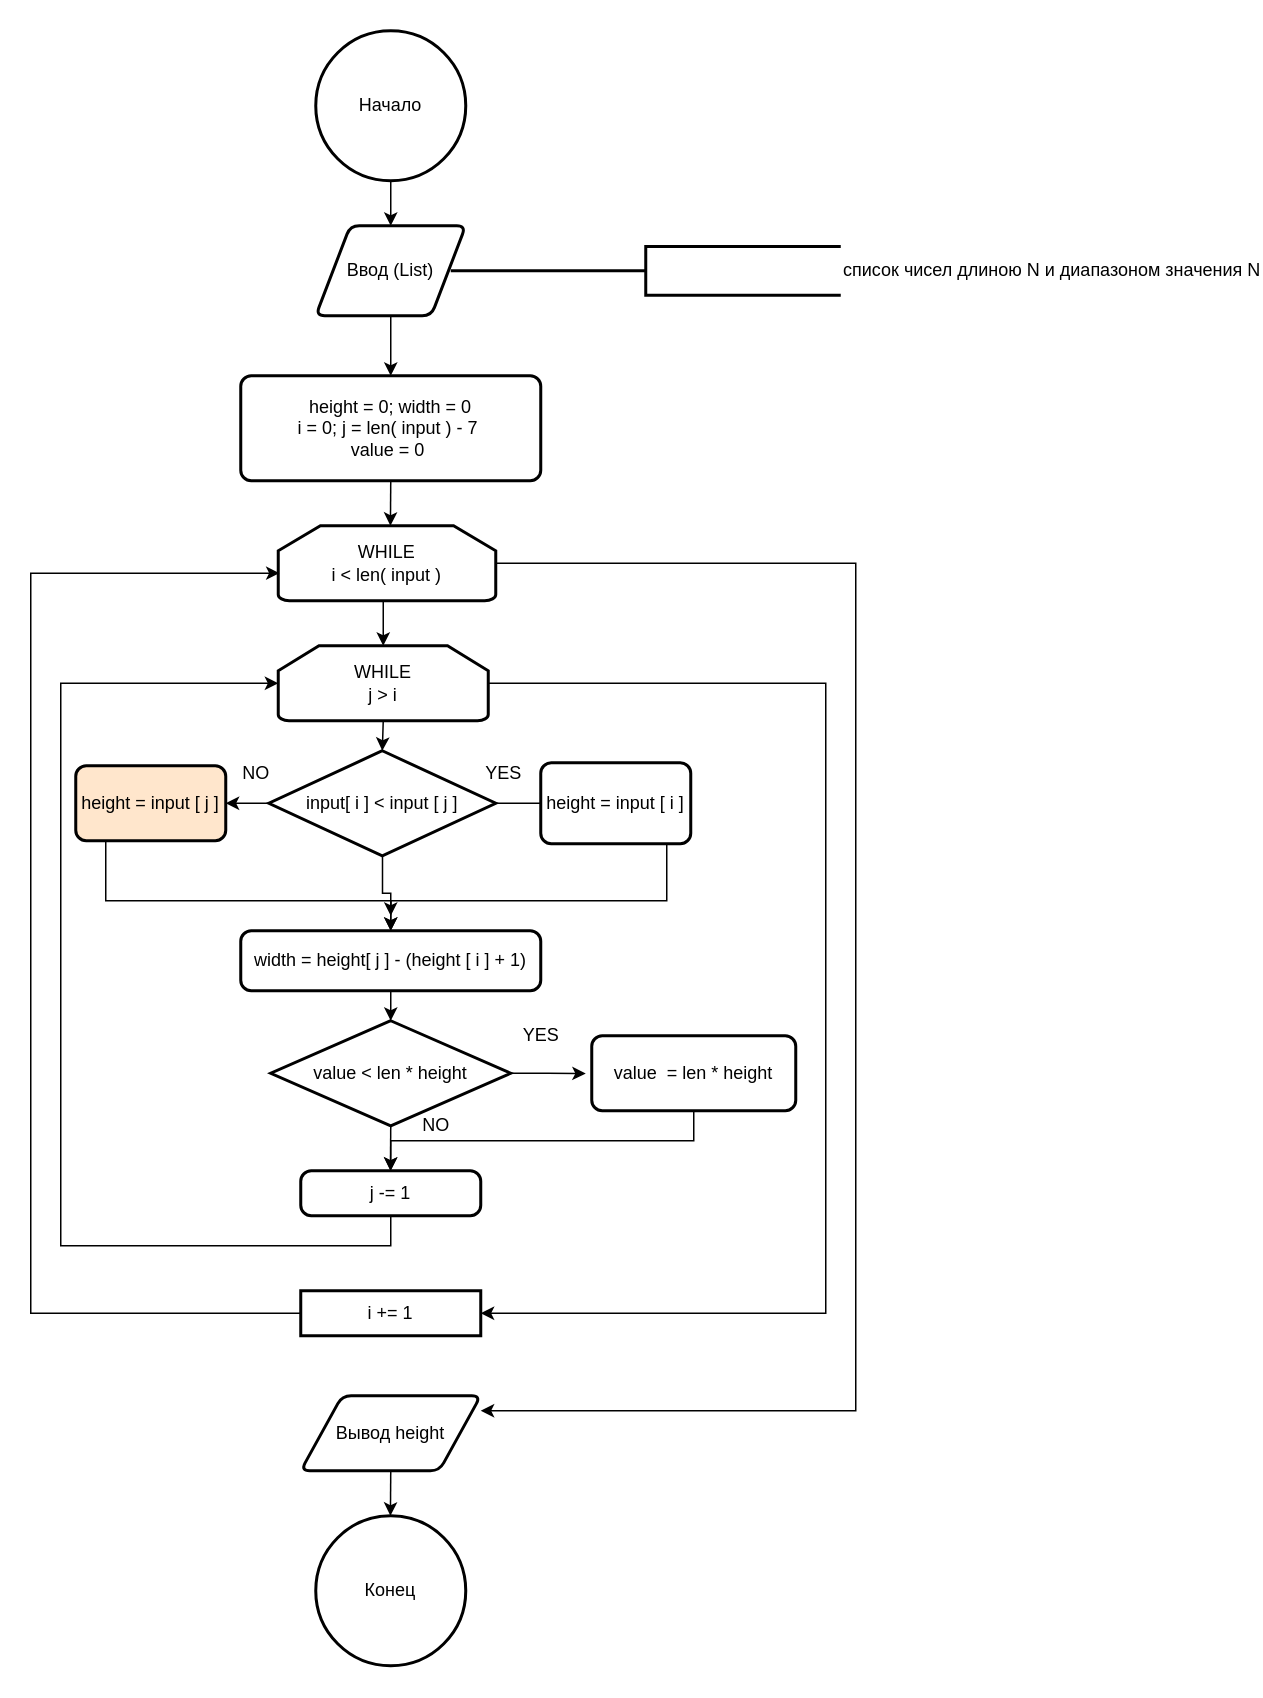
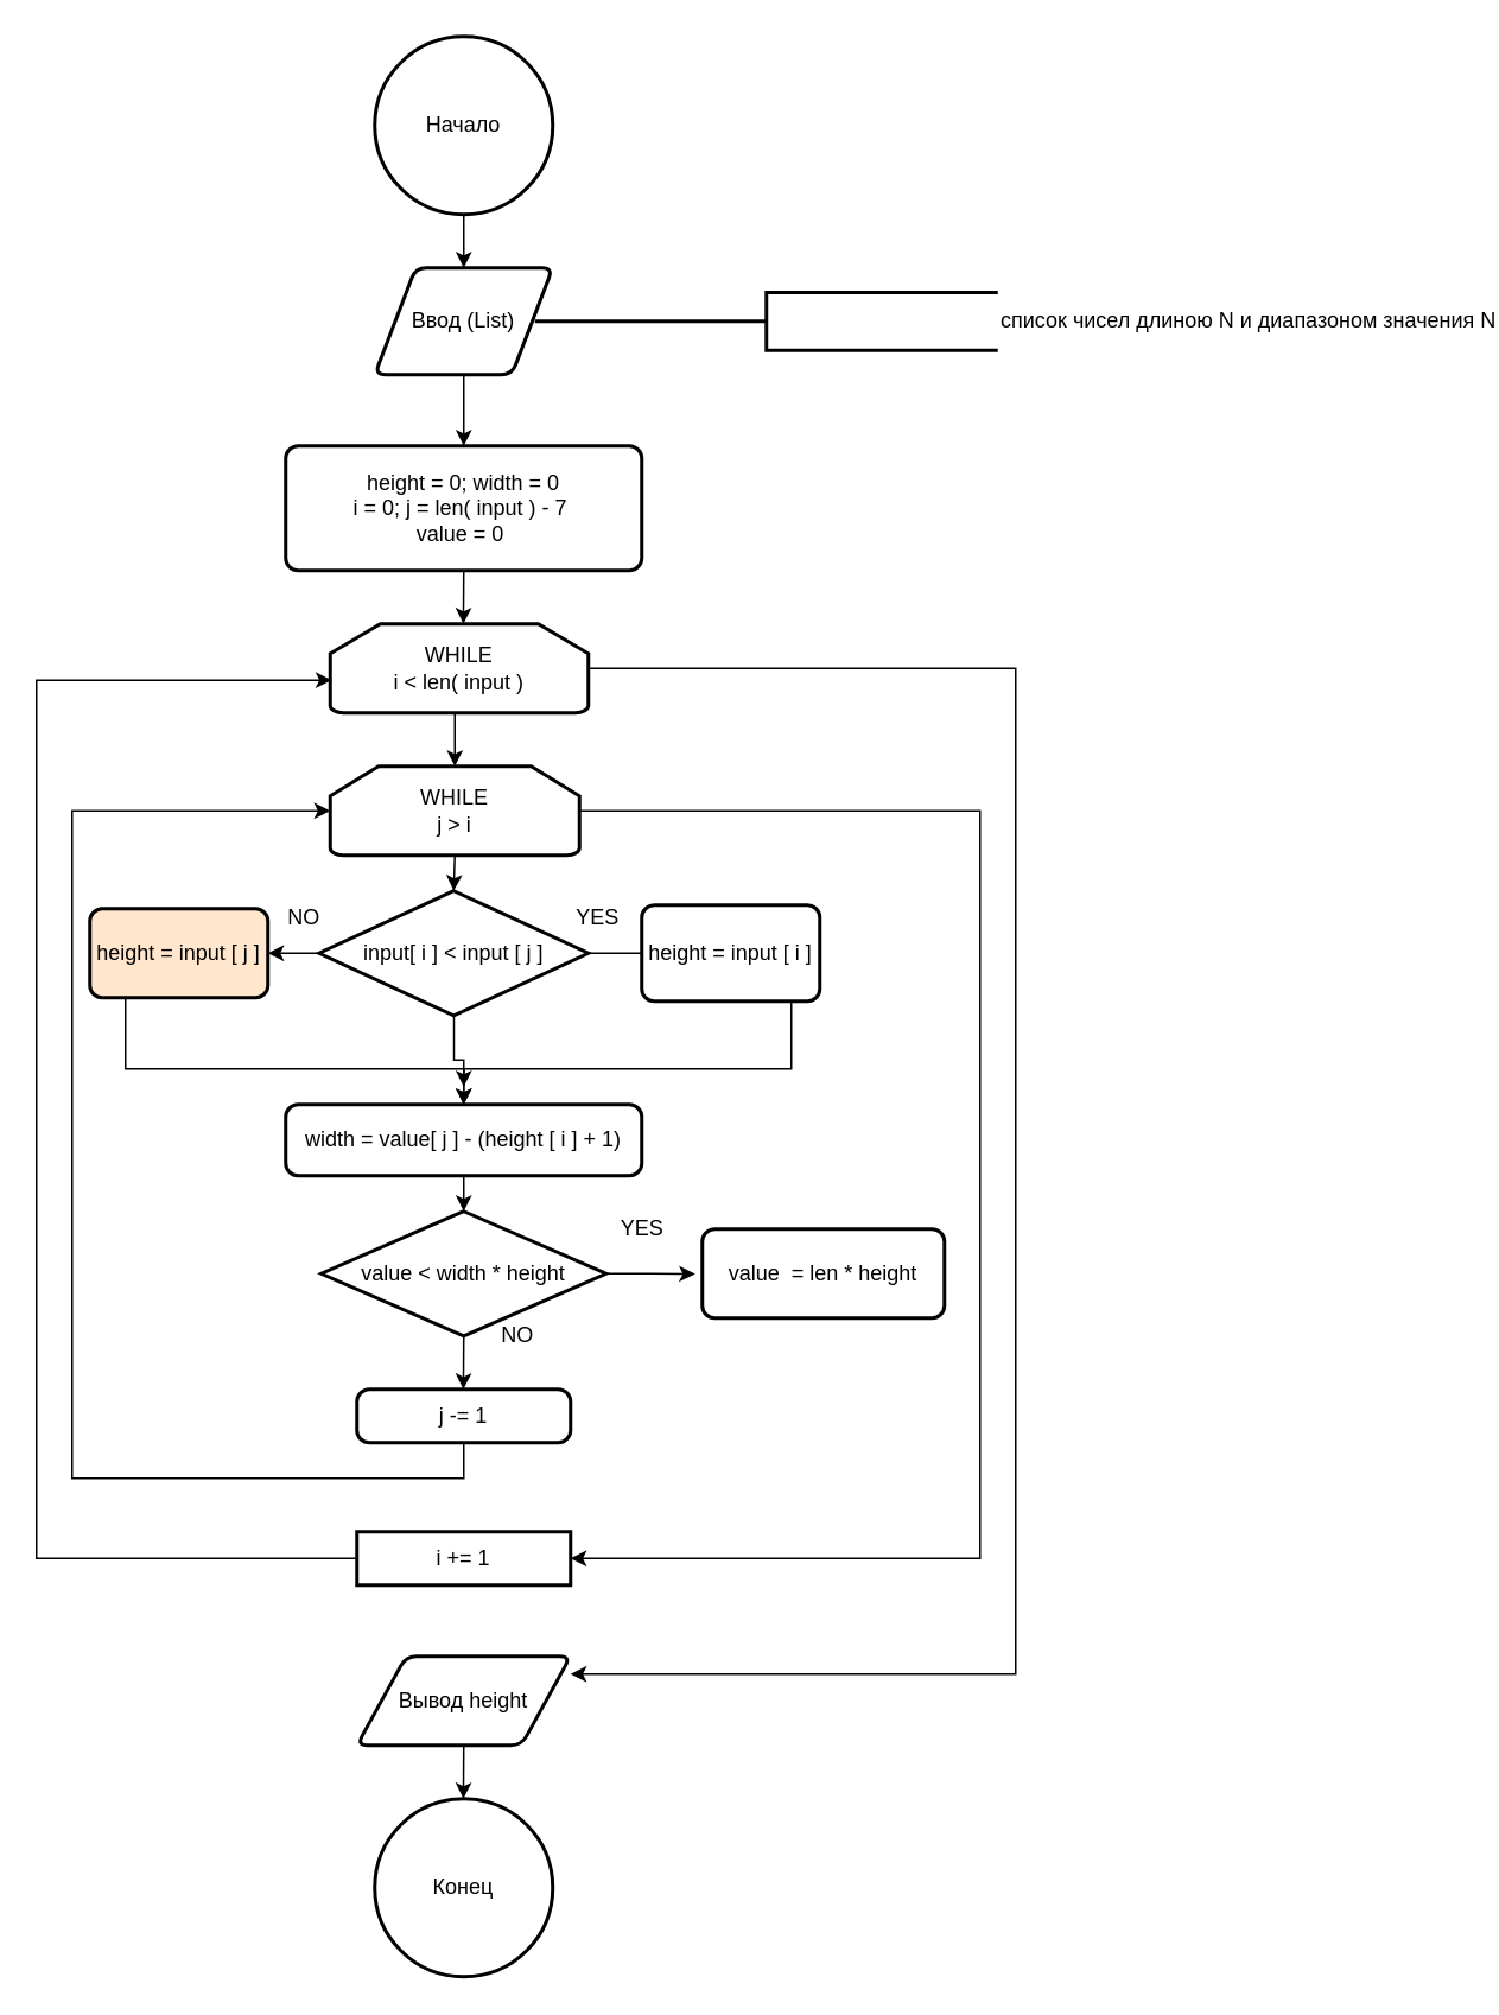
  <mxCell id="0" />
  <mxCell id="1" parent="0" />
  <mxCell id="2" style="edgeStyle=orthogonalEdgeStyle;rounded=0;orthogonalLoop=1;jettySize=auto;html=1;exitX=0.5;exitY=1;exitDx=0;exitDy=0;exitPerimeter=0;entryX=0.5;entryY=0;entryDx=0;entryDy=0;" edge="1" parent="1" target="5"><mxGeometry relative="1" as="geometry"><mxPoint x="260" y="120" as="sourcePoint" /></mxGeometry></mxCell>
  <mxCell id="3" value="Начало" style="strokeWidth=2;html=1;shape=mxgraph.flowchart.start_2;whiteSpace=wrap;" vertex="1" parent="1"><mxGeometry x="210" y="20" width="100" height="100" as="geometry" /></mxCell>
  <mxCell id="4" style="edgeStyle=orthogonalEdgeStyle;rounded=0;orthogonalLoop=1;jettySize=auto;html=1;exitX=0.5;exitY=1;exitDx=0;exitDy=0;" edge="1" parent="1" source="5" target="7"><mxGeometry relative="1" as="geometry" /></mxCell>
  <mxCell id="5" value="Ввод (List)" style="shape=parallelogram;html=1;strokeWidth=2;perimeter=parallelogramPerimeter;whiteSpace=wrap;rounded=1;arcSize=12;size=0.23;" vertex="1" parent="1"><mxGeometry x="210" y="150" width="100" height="60" as="geometry" /></mxCell>
  <mxCell id="6" style="edgeStyle=orthogonalEdgeStyle;rounded=0;orthogonalLoop=1;jettySize=auto;html=1;exitX=0.5;exitY=1;exitDx=0;exitDy=0;" edge="1" parent="1" source="7"><mxGeometry relative="1" as="geometry"><mxPoint x="259.789" y="350" as="targetPoint" /></mxGeometry></mxCell>
  <mxCell id="7" value="height = 0; width = 0&lt;br&gt;i = 0; j = len( input ) - 7&amp;nbsp;&lt;br&gt;value = 0&amp;nbsp;" style="rounded=1;whiteSpace=wrap;html=1;absoluteArcSize=1;arcSize=14;strokeWidth=2;" vertex="1" parent="1"><mxGeometry x="160" y="250" width="200" height="70" as="geometry" /></mxCell>
  <mxCell id="8" style="edgeStyle=orthogonalEdgeStyle;rounded=0;orthogonalLoop=1;jettySize=auto;html=1;exitX=0.5;exitY=1;exitDx=0;exitDy=0;" edge="1" parent="1" source="7" target="7"><mxGeometry relative="1" as="geometry" /></mxCell>
  <mxCell id="9" style="edgeStyle=orthogonalEdgeStyle;rounded=0;orthogonalLoop=1;jettySize=auto;html=1;exitX=0.5;exitY=1;exitDx=0;exitDy=0;exitPerimeter=0;entryX=0.5;entryY=0;entryDx=0;entryDy=0;entryPerimeter=0;" edge="1" parent="1" source="11" target="15"><mxGeometry relative="1" as="geometry" /></mxCell>
  <mxCell id="10" style="edgeStyle=orthogonalEdgeStyle;rounded=0;orthogonalLoop=1;jettySize=auto;html=1;exitX=1;exitY=0.5;exitDx=0;exitDy=0;exitPerimeter=0;entryX=1;entryY=0.2;entryDx=0;entryDy=0;entryPerimeter=0;" edge="1" parent="1" source="11" target="42"><mxGeometry relative="1" as="geometry"><Array as="points"><mxPoint x="570" y="375" /><mxPoint x="570" y="940" /></Array></mxGeometry></mxCell>
  <mxCell id="11" value="WHILE&lt;br&gt;i &amp;lt; len( input )" style="strokeWidth=2;html=1;shape=mxgraph.flowchart.loop_limit;whiteSpace=wrap;" vertex="1" parent="1"><mxGeometry x="185" y="350" width="145" height="50" as="geometry" /></mxCell>
  <mxCell id="12" style="edgeStyle=orthogonalEdgeStyle;rounded=0;orthogonalLoop=1;jettySize=auto;html=1;exitX=0.5;exitY=1;exitDx=0;exitDy=0;exitPerimeter=0;entryX=0.5;entryY=0;entryDx=0;entryDy=0;entryPerimeter=0;" edge="1" parent="1" source="15" target="19"><mxGeometry relative="1" as="geometry" /></mxCell>
  <mxCell id="13" style="edgeStyle=orthogonalEdgeStyle;rounded=0;orthogonalLoop=1;jettySize=auto;html=1;exitX=0;exitY=0.5;exitDx=0;exitDy=0;exitPerimeter=0;entryX=0;entryY=0.5;entryDx=0;entryDy=0;entryPerimeter=0;" edge="1" parent="1" source="15" target="15"><mxGeometry relative="1" as="geometry"><mxPoint x="40" y="454.652" as="targetPoint" /></mxGeometry></mxCell>
  <mxCell id="14" style="edgeStyle=orthogonalEdgeStyle;rounded=0;orthogonalLoop=1;jettySize=auto;html=1;exitX=1;exitY=0.5;exitDx=0;exitDy=0;exitPerimeter=0;entryX=1;entryY=0.5;entryDx=0;entryDy=0;" edge="1" parent="1" source="15" target="39"><mxGeometry relative="1" as="geometry"><Array as="points"><mxPoint x="550" y="455" /><mxPoint x="550" y="875" /></Array></mxGeometry></mxCell>
  <mxCell id="15" value="WHILE&lt;br&gt;j &amp;gt; i" style="strokeWidth=2;html=1;shape=mxgraph.flowchart.loop_limit;whiteSpace=wrap;" vertex="1" parent="1"><mxGeometry x="185" y="430" width="140" height="50" as="geometry" /></mxCell>
  <mxCell id="16" style="edgeStyle=orthogonalEdgeStyle;rounded=0;orthogonalLoop=1;jettySize=auto;html=1;exitX=1;exitY=0.5;exitDx=0;exitDy=0;exitPerimeter=0;" edge="1" parent="1" source="19"><mxGeometry relative="1" as="geometry"><mxPoint x="390" y="535" as="targetPoint" /><Array as="points"><mxPoint x="360" y="535" /><mxPoint x="360" y="535" /></Array></mxGeometry></mxCell>
  <mxCell id="17" style="edgeStyle=orthogonalEdgeStyle;rounded=0;orthogonalLoop=1;jettySize=auto;html=1;entryX=1;entryY=0.5;entryDx=0;entryDy=0;" edge="1" parent="1" source="19" target="25"><mxGeometry relative="1" as="geometry" /></mxCell>
  <mxCell id="18" value="" style="edgeStyle=orthogonalEdgeStyle;rounded=0;orthogonalLoop=1;jettySize=auto;html=1;" edge="1" parent="1" source="19" target="27"><mxGeometry relative="1" as="geometry" /></mxCell>
  <mxCell id="19" value="input[ i ] &amp;lt; input [ j ]" style="strokeWidth=2;html=1;shape=mxgraph.flowchart.decision;whiteSpace=wrap;" vertex="1" parent="1"><mxGeometry x="178.75" y="500" width="151.25" height="70" as="geometry" /></mxCell>
  <mxCell id="20" value="YES" style="text;html=1;align=center;verticalAlign=middle;resizable=0;points=[];autosize=1;strokeColor=none;fillColor=none;" vertex="1" parent="1"><mxGeometry x="310" y="500" width="50" height="30" as="geometry" /></mxCell>
  <mxCell id="21" value="NO" style="text;html=1;align=center;verticalAlign=middle;resizable=0;points=[];autosize=1;strokeColor=none;fillColor=none;" vertex="1" parent="1"><mxGeometry x="150" y="500" width="40" height="30" as="geometry" /></mxCell>
  <mxCell id="22" style="edgeStyle=orthogonalEdgeStyle;rounded=0;orthogonalLoop=1;jettySize=auto;html=1;exitX=0.5;exitY=1;exitDx=0;exitDy=0;" edge="1" parent="1" source="23"><mxGeometry relative="1" as="geometry"><mxPoint x="260" y="610" as="targetPoint" /><Array as="points"><mxPoint x="444" y="600" /><mxPoint x="260" y="600" /></Array></mxGeometry></mxCell>
  <mxCell id="23" value="height = input [ i ]" style="rounded=1;whiteSpace=wrap;html=1;absoluteArcSize=1;arcSize=14;strokeWidth=2;" vertex="1" parent="1"><mxGeometry x="360" y="508" width="100" height="54" as="geometry" /></mxCell>
  <mxCell id="24" value="" style="edgeStyle=orthogonalEdgeStyle;rounded=0;orthogonalLoop=1;jettySize=auto;html=1;" edge="1" parent="1" source="25"><mxGeometry relative="1" as="geometry"><mxPoint x="260" y="620" as="targetPoint" /><Array as="points"><mxPoint x="70" y="600" /><mxPoint x="260" y="600" /></Array></mxGeometry></mxCell>
  <mxCell id="25" value="height = input [ j ]" style="rounded=1;whiteSpace=wrap;html=1;absoluteArcSize=1;arcSize=14;strokeWidth=2;fillColor=#ffe6cc;" vertex="1" parent="1"><mxGeometry x="50" y="510" width="100" height="50" as="geometry" /></mxCell>
  <mxCell id="26" style="edgeStyle=orthogonalEdgeStyle;rounded=0;orthogonalLoop=1;jettySize=auto;html=1;exitX=0.5;exitY=1;exitDx=0;exitDy=0;entryX=0.5;entryY=0;entryDx=0;entryDy=0;entryPerimeter=0;" edge="1" parent="1" source="27" target="33"><mxGeometry relative="1" as="geometry" /></mxCell>
- <mxCell id="27" value="width = height[ j ] - (height [ i ] + 1)" style="rounded=1;whiteSpace=wrap;html=1;absoluteArcSize=1;arcSize=14;strokeWidth=2;" vertex="1" parent="1"><mxGeometry x="160" y="620" width="200" height="40" as="geometry" /></mxCell>
+ <mxCell id="27" value="width = value[ j ] - (height [ i ] + 1)" style="rounded=1;whiteSpace=wrap;html=1;absoluteArcSize=1;arcSize=14;strokeWidth=2;" vertex="1" parent="1"><mxGeometry x="160" y="620" width="200" height="40" as="geometry" /></mxCell>
  <mxCell id="28" style="edgeStyle=orthogonalEdgeStyle;rounded=0;orthogonalLoop=1;jettySize=auto;html=1;exitX=0.5;exitY=1;exitDx=0;exitDy=0;entryX=0;entryY=0.5;entryDx=0;entryDy=0;entryPerimeter=0;" edge="1" parent="1" source="29" target="15"><mxGeometry relative="1" as="geometry"><Array as="points"><mxPoint x="260" y="830" /><mxPoint x="40" y="830" /><mxPoint x="40" y="455" /></Array></mxGeometry></mxCell>
  <mxCell id="29" value="j -= 1" style="rounded=1;whiteSpace=wrap;html=1;absoluteArcSize=1;arcSize=14;strokeWidth=2;" vertex="1" parent="1"><mxGeometry x="200" y="780" width="120" height="30" as="geometry" /></mxCell>
  <mxCell id="30" style="edgeStyle=orthogonalEdgeStyle;rounded=0;orthogonalLoop=1;jettySize=auto;html=1;exitX=1;exitY=0.5;exitDx=0;exitDy=0;exitPerimeter=0;" edge="1" parent="1" source="33"><mxGeometry relative="1" as="geometry"><mxPoint x="390" y="715.211" as="targetPoint" /></mxGeometry></mxCell>
  <mxCell id="31" style="edgeStyle=orthogonalEdgeStyle;rounded=0;orthogonalLoop=1;jettySize=auto;html=1;exitX=0.5;exitY=1;exitDx=0;exitDy=0;exitPerimeter=0;entryX=0.499;entryY=1;entryDx=0;entryDy=0;entryPerimeter=0;" edge="1" parent="1" source="33" target="33"><mxGeometry relative="1" as="geometry"><mxPoint x="259.789" y="760" as="targetPoint" /><Array as="points" /></mxGeometry></mxCell>
  <mxCell id="32" style="edgeStyle=orthogonalEdgeStyle;rounded=0;orthogonalLoop=1;jettySize=auto;html=1;exitX=0.5;exitY=1;exitDx=0;exitDy=0;exitPerimeter=0;" edge="1" parent="1" source="33"><mxGeometry relative="1" as="geometry"><mxPoint x="259.789" y="780" as="targetPoint" /></mxGeometry></mxCell>
- <mxCell id="33" value="value &amp;lt; len * height" style="strokeWidth=2;html=1;shape=mxgraph.flowchart.decision;whiteSpace=wrap;" vertex="1" parent="1"><mxGeometry x="180" y="680" width="160" height="70" as="geometry" /></mxCell>
+ <mxCell id="33" value="value &amp;lt; width * height" style="strokeWidth=2;html=1;shape=mxgraph.flowchart.decision;whiteSpace=wrap;" vertex="1" parent="1"><mxGeometry x="180" y="680" width="160" height="70" as="geometry" /></mxCell>
  <mxCell id="34" value="YES" style="text;html=1;align=center;verticalAlign=middle;resizable=0;points=[];autosize=1;strokeColor=none;fillColor=none;" vertex="1" parent="1"><mxGeometry x="335" y="675" width="50" height="30" as="geometry" /></mxCell>
- <mxCell id="35" style="edgeStyle=orthogonalEdgeStyle;rounded=0;orthogonalLoop=1;jettySize=auto;html=1;exitX=0.5;exitY=1;exitDx=0;exitDy=0;entryX=0.5;entryY=0;entryDx=0;entryDy=0;" edge="1" parent="1" source="36" target="29"><mxGeometry relative="1" as="geometry"><mxPoint x="350" y="760" as="targetPoint" /><Array as="points"><mxPoint x="462" y="760" /><mxPoint x="260" y="760" /></Array></mxGeometry></mxCell>
  <mxCell id="36" value="value&amp;nbsp; = len * height" style="rounded=1;whiteSpace=wrap;html=1;absoluteArcSize=1;arcSize=14;strokeWidth=2;" vertex="1" parent="1"><mxGeometry x="394" y="690" width="136" height="50" as="geometry" /></mxCell>
  <mxCell id="37" value="NO" style="text;html=1;align=center;verticalAlign=middle;resizable=0;points=[];autosize=1;strokeColor=none;fillColor=none;" vertex="1" parent="1"><mxGeometry x="270" y="735" width="40" height="30" as="geometry" /></mxCell>
  <mxCell id="38" style="edgeStyle=orthogonalEdgeStyle;rounded=0;orthogonalLoop=1;jettySize=auto;html=1;entryX=0.006;entryY=0.632;entryDx=0;entryDy=0;entryPerimeter=0;" edge="1" parent="1" source="39" target="11"><mxGeometry relative="1" as="geometry"><Array as="points"><mxPoint x="20" y="875" /><mxPoint x="20" y="382" /></Array></mxGeometry></mxCell>
  <mxCell id="39" value="i += 1" style="whiteSpace=wrap;html=1;absoluteArcSize=1;arcSize=14;strokeWidth=2;rounded=0;" vertex="1" parent="1"><mxGeometry x="200" y="860" width="120" height="30" as="geometry" /></mxCell>
  <mxCell id="40" value="список чисел длиною N и диапазоном значения N" style="strokeWidth=2;html=1;shape=mxgraph.flowchart.annotation_2;align=left;labelPosition=right;pointerEvents=1;" vertex="1" parent="1"><mxGeometry x="300" y="163.75" width="260" height="32.5" as="geometry" /></mxCell>
  <mxCell id="41" style="edgeStyle=orthogonalEdgeStyle;rounded=0;orthogonalLoop=1;jettySize=auto;html=1;exitX=0.5;exitY=1;exitDx=0;exitDy=0;" edge="1" parent="1" source="42"><mxGeometry relative="1" as="geometry"><mxPoint x="259.789" y="1010" as="targetPoint" /></mxGeometry></mxCell>
  <mxCell id="42" value="Вывод height" style="shape=parallelogram;html=1;strokeWidth=2;perimeter=parallelogramPerimeter;whiteSpace=wrap;rounded=1;arcSize=12;size=0.23;" vertex="1" parent="1"><mxGeometry x="200" y="930" width="120" height="50" as="geometry" /></mxCell>
  <mxCell id="43" style="edgeStyle=orthogonalEdgeStyle;rounded=0;orthogonalLoop=1;jettySize=auto;html=1;exitX=0.5;exitY=1;exitDx=0;exitDy=0;" edge="1" parent="1" source="42" target="42"><mxGeometry relative="1" as="geometry" /></mxCell>
  <mxCell id="44" value="Конец" style="strokeWidth=2;html=1;shape=mxgraph.flowchart.start_2;whiteSpace=wrap;" vertex="1" parent="1"><mxGeometry x="210" y="1010" width="100" height="100" as="geometry" /></mxCell>
